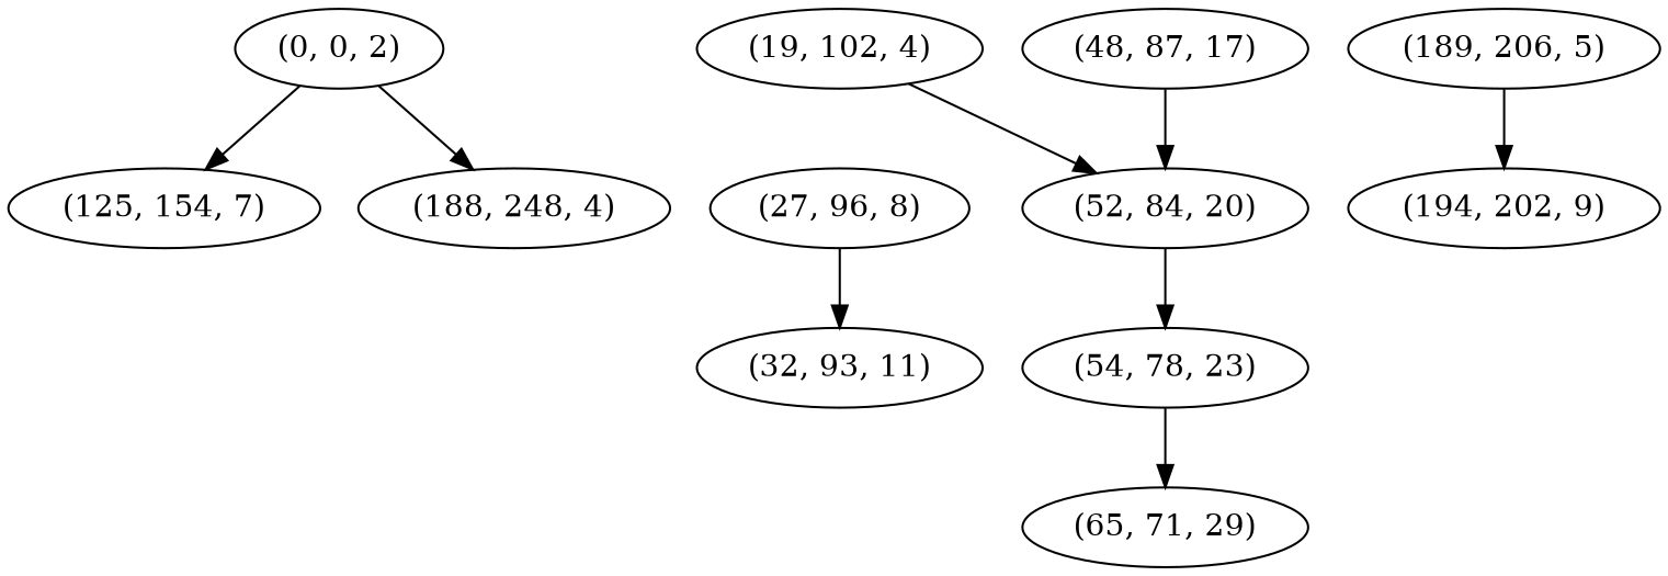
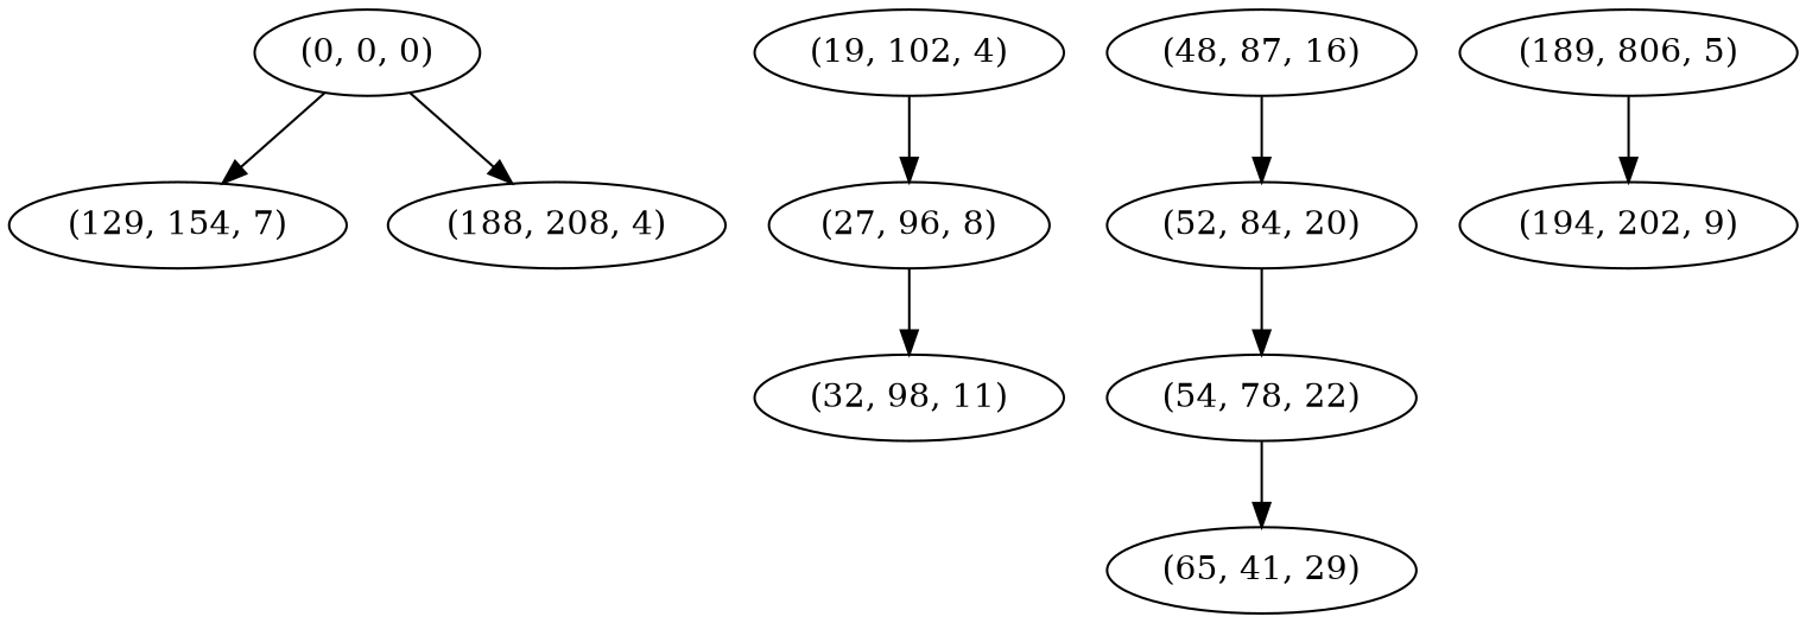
  digraph {
-   "(0, 0, 0)" [label="(0, 0, 2)"]
-   "(129, 154, 7)" [label="(125, 154, 7)"]
-   "(188, 208, 4)" [label="(188, 248, 4)"]
+   "(0, 0, 0)"
+   "(129, 154, 7)"
+   "(188, 208, 4)"
    "(19, 102, 4)"
    "(27, 96, 8)"
-   "(32, 93, 11)"
-   "(48, 87, 17)"
+   "(32, 93, 11)" [label="(32, 98, 11)"]
+   "(48, 87, 17)" [label="(48, 87, 16)"]
    "(52, 84, 20)"
-   "(54, 78, 22)" [label="(54, 78, 23)"]
-   "(65, 71, 29)"
-   "(189, 206, 5)"
+   "(54, 78, 22)"
+   "(65, 71, 29)" [label="(65, 41, 29)"]
+   "(189, 206, 5)" [label="(189, 806, 5)"]
    "(194, 202, 9)"
    "(0, 0, 0)" -> "(129, 154, 7)"
    "(0, 0, 0)" -> "(188, 208, 4)"
-   "(19, 102, 4)" -> "(52, 84, 20)"
+   "(19, 102, 4)" -> "(27, 96, 8)"
    "(27, 96, 8)" -> "(32, 93, 11)"
    "(48, 87, 17)" -> "(52, 84, 20)"
    "(52, 84, 20)" -> "(54, 78, 22)"
    "(54, 78, 22)" -> "(65, 71, 29)"
    "(189, 206, 5)" -> "(194, 202, 9)"
  }
